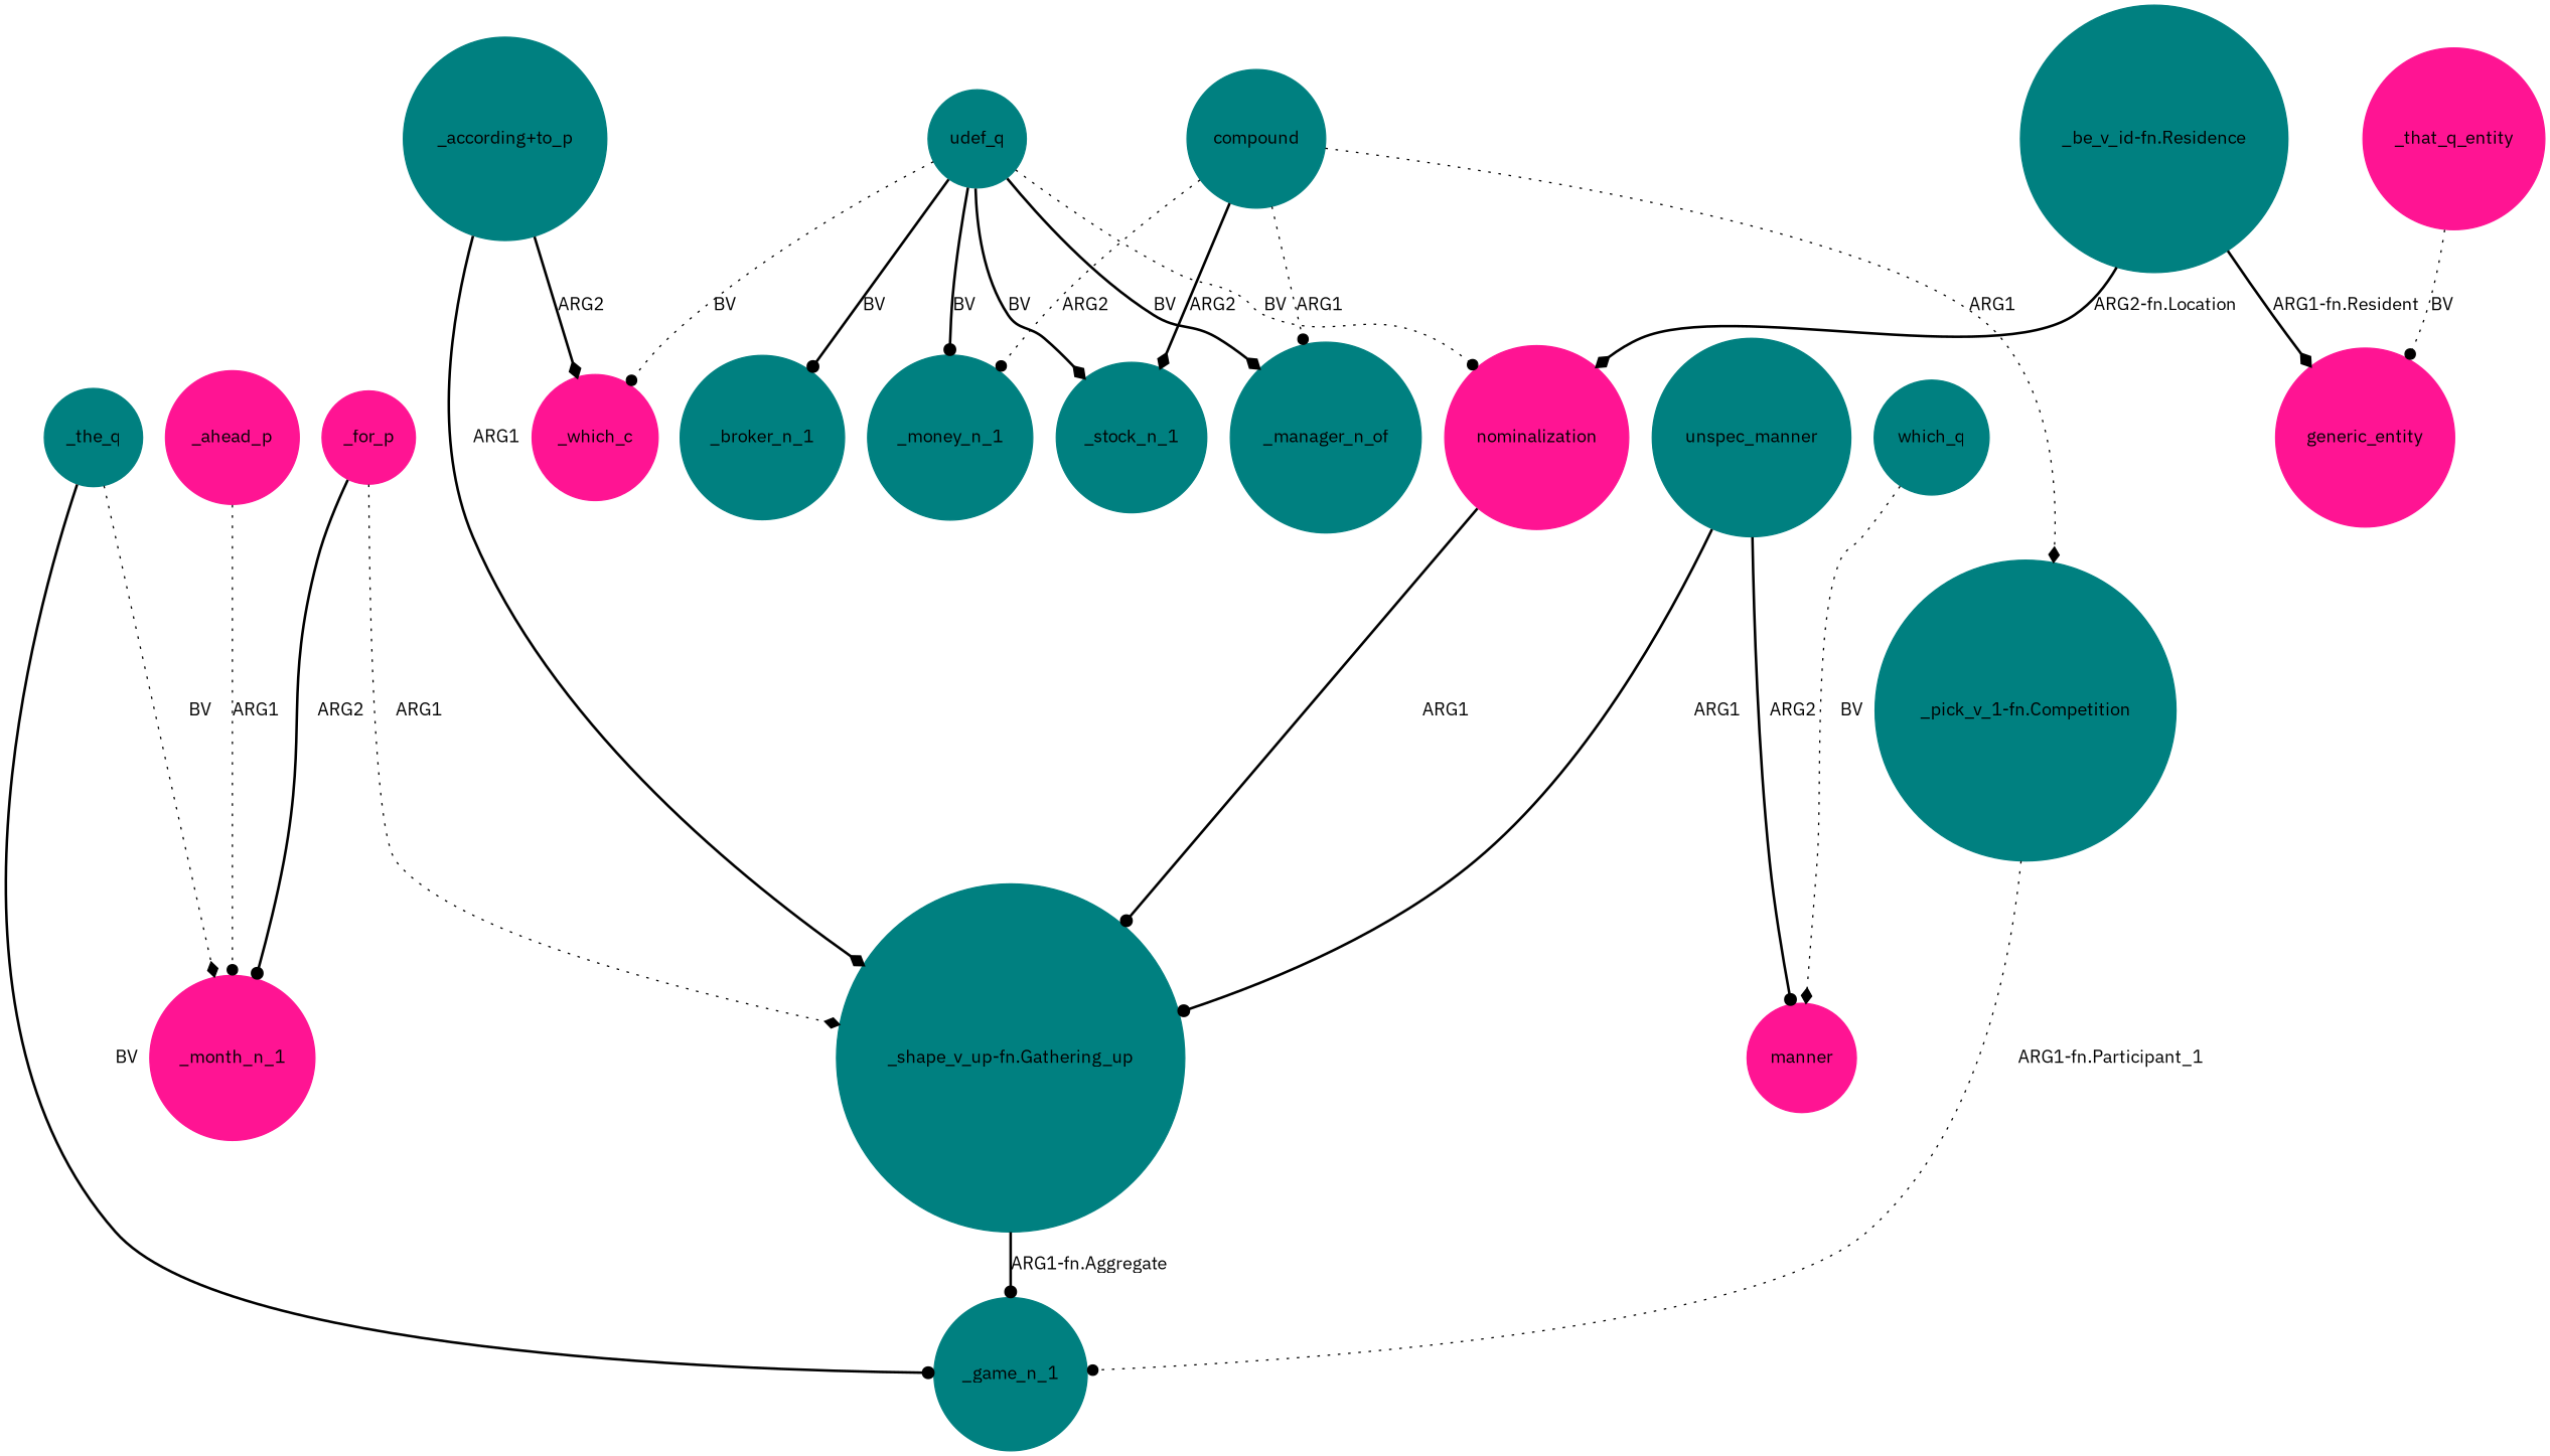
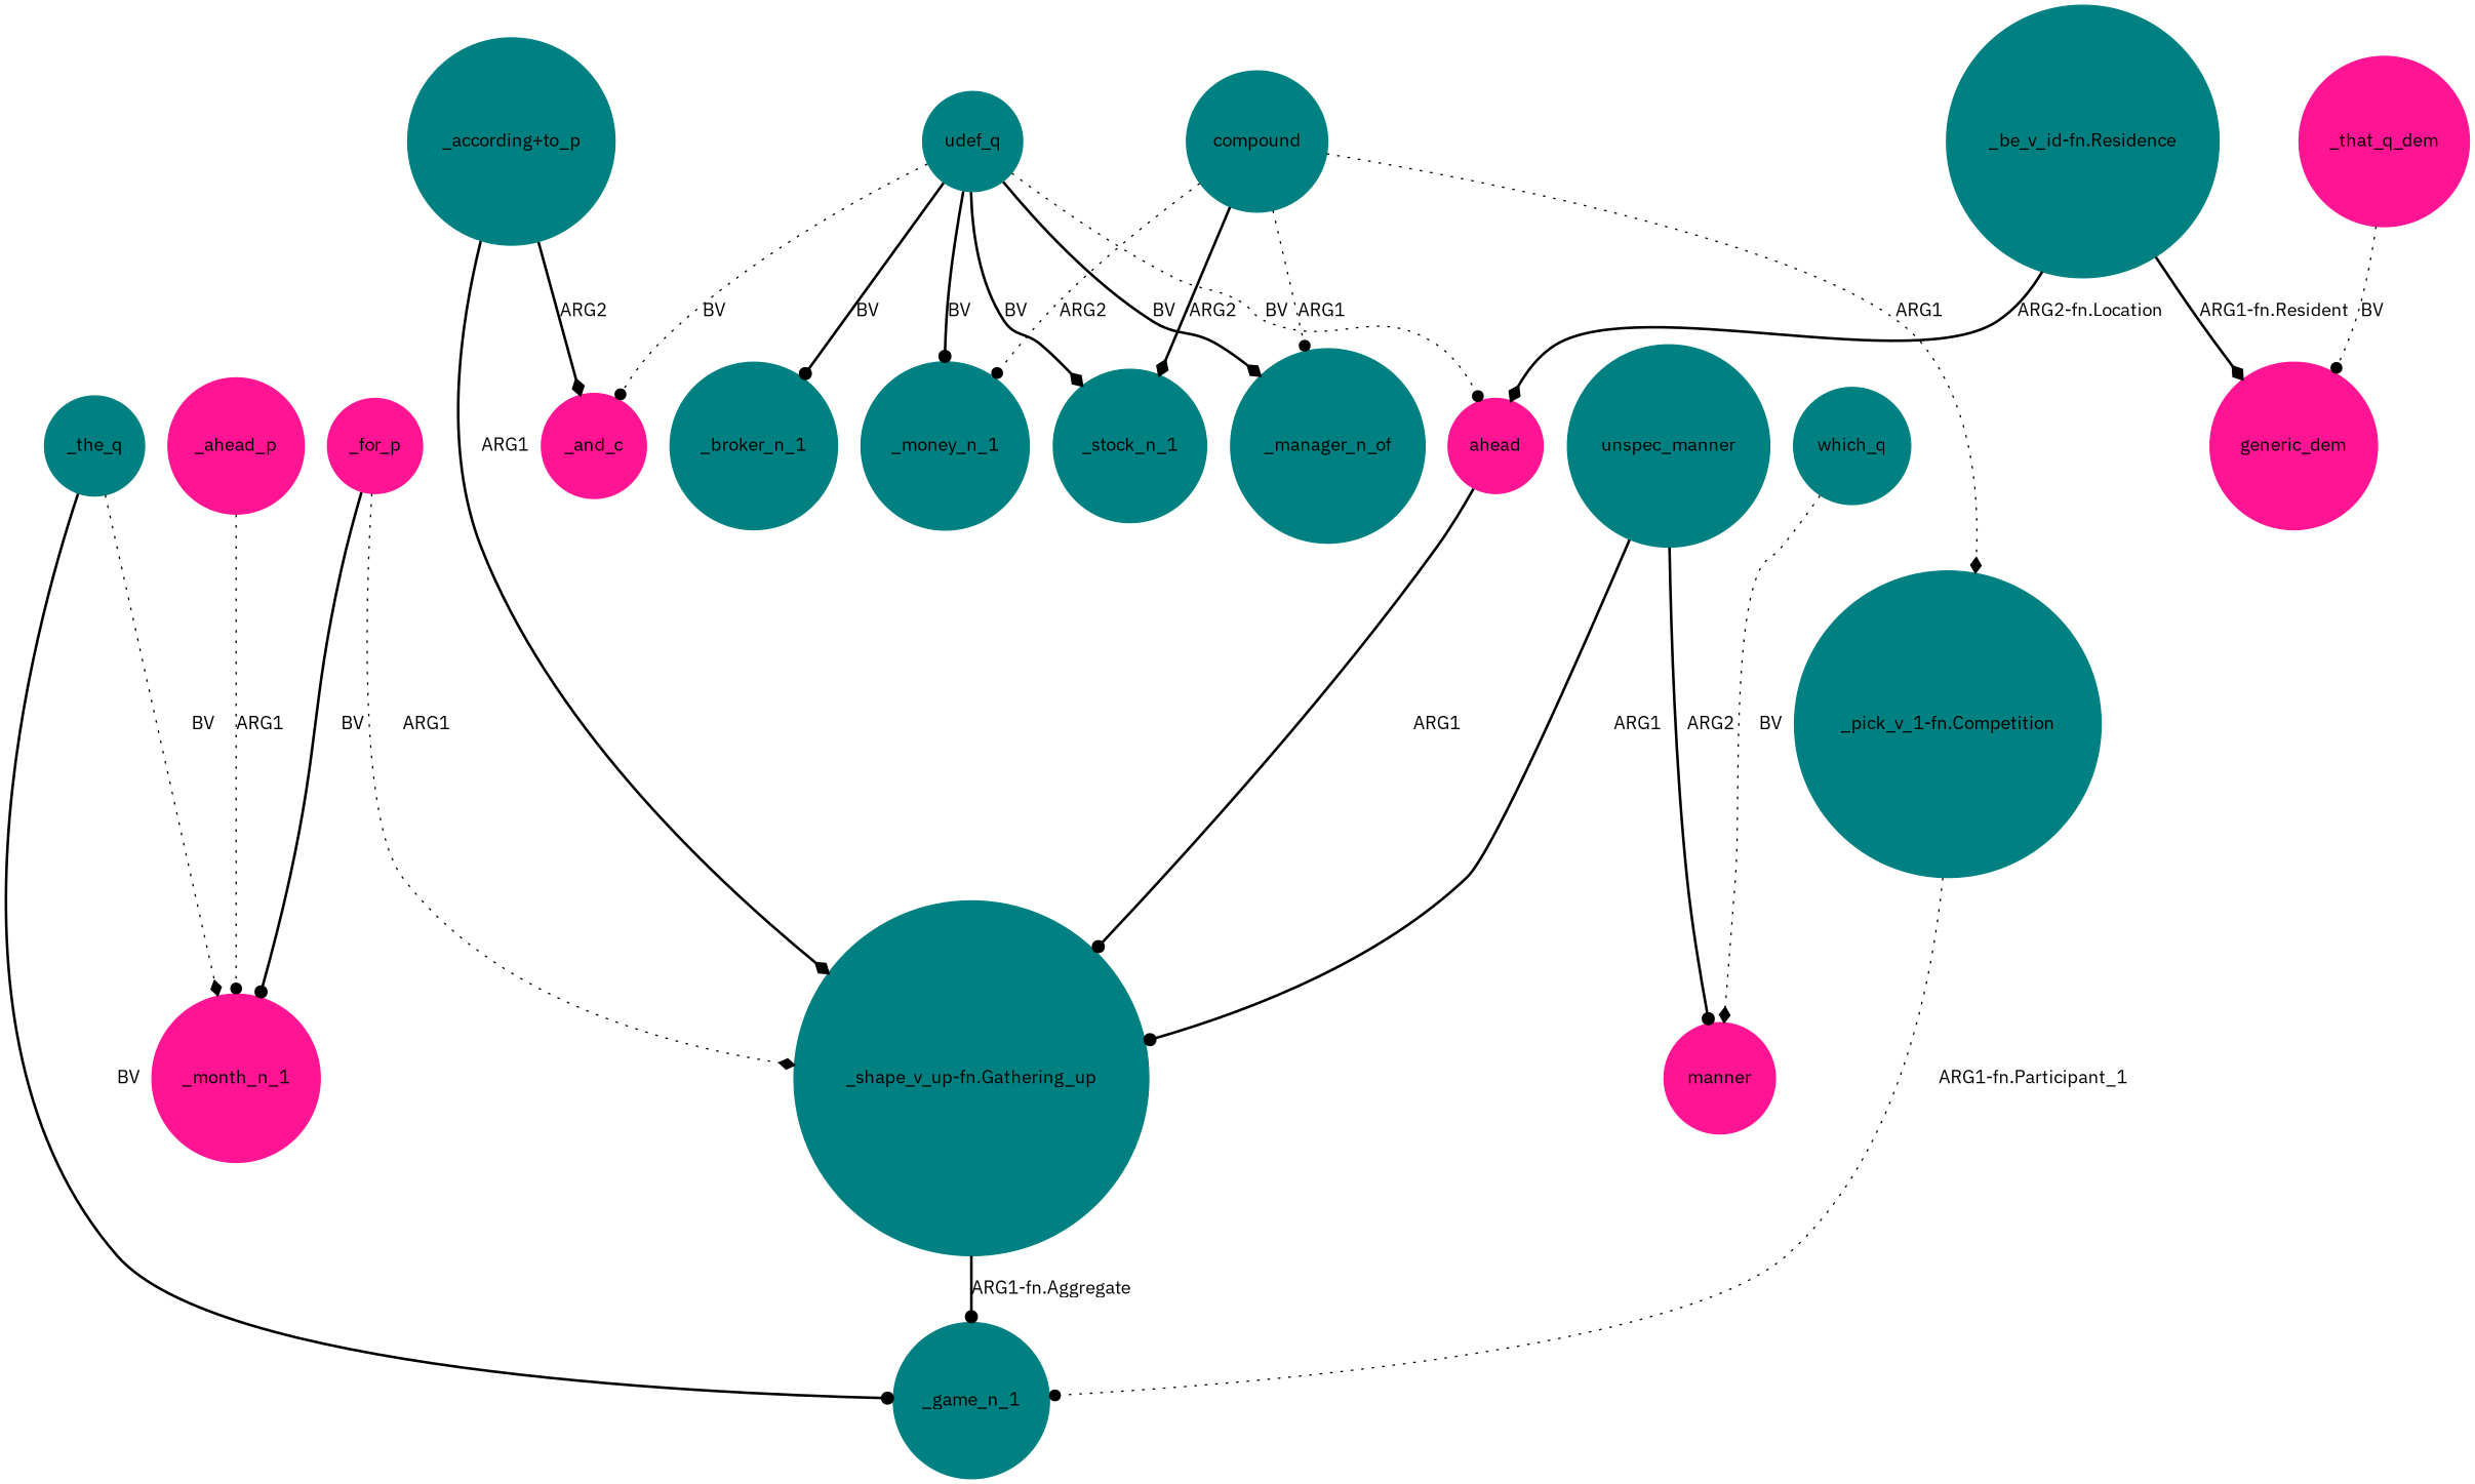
  digraph {
    fontname="IBM Plex Sans"
    node [color=teal fontname="IBM Plex Sans" shape=circle style=filled]
    edge [arrowhead=dot fontname="IBM Plex Sans" style=bold]
    _ahead_p [color=deeppink]
    _month_n_1 [color=deeppink]
    manner [color=deeppink]
    unspec_manner
    "_shape_v_up-fn.Gathering_up"
    _game_n_1
    udef_q
    _broker_n_1
-   nominalization [color=deeppink]
-   _and_c [color=deeppink label=_which_c]
+   nominalization [color=deeppink label=ahead]
+   _and_c [color=deeppink]
    _manager_n_of
    _stock_n_1
    _money_n_1
    "_be_v_id-fn.Residence"
-   generic_entity [color=deeppink]
+   generic_entity [color=deeppink label=generic_dem]
    "_according+to_p"
    _the_q
    "_pick_v_1-fn.Competition"
    compound
    which_q
-   _that_q_dem [color=deeppink label=_that_q_entity]
+   _that_q_dem [color=deeppink]
    _for_p [color=deeppink]
    _ahead_p -> _month_n_1 [label=ARG1 style=dotted]
    unspec_manner -> manner [label=ARG2]
    unspec_manner -> "_shape_v_up-fn.Gathering_up" [label=ARG1]
    "_shape_v_up-fn.Gathering_up" -> _game_n_1 [label="ARG1-fn.Aggregate"]
    udef_q -> _broker_n_1 [label=BV]
    udef_q -> nominalization [label=BV style=dotted]
    udef_q -> _and_c [label=BV style=dotted]
    udef_q -> _manager_n_of [arrowhead=diamond label=BV]
    udef_q -> _stock_n_1 [arrowhead=diamond label=BV]
    udef_q -> _money_n_1 [label=BV]
    nominalization -> "_shape_v_up-fn.Gathering_up" [label=ARG1]
    "_be_v_id-fn.Residence" -> nominalization [arrowhead=diamond label="ARG2-fn.Location"]
    "_be_v_id-fn.Residence" -> generic_entity [arrowhead=diamond label="ARG1-fn.Resident"]
    "_according+to_p" -> "_shape_v_up-fn.Gathering_up" [arrowhead=diamond label=ARG1]
    "_according+to_p" -> _and_c [arrowhead=diamond label=ARG2]
    _the_q -> _month_n_1 [arrowhead=diamond label=BV style=dotted]
    _the_q -> _game_n_1 [label=BV]
    "_pick_v_1-fn.Competition" -> _game_n_1 [label="ARG1-fn.Participant_1" style=dotted]
    compound -> _manager_n_of [label=ARG1 style=dotted]
    compound -> _stock_n_1 [arrowhead=diamond label=ARG2]
    compound -> _money_n_1 [label=ARG2 style=dotted]
    compound -> "_pick_v_1-fn.Competition" [arrowhead=diamond label=ARG1 style=dotted]
    which_q -> manner [arrowhead=diamond label=BV style=dotted]
    _that_q_dem -> generic_entity [label=BV style=dotted]
-   _for_p -> _month_n_1 [label=ARG2]
+   _for_p -> _month_n_1 [label=BV]
    _for_p -> "_shape_v_up-fn.Gathering_up" [arrowhead=diamond label=ARG1 style=dotted]
  }
